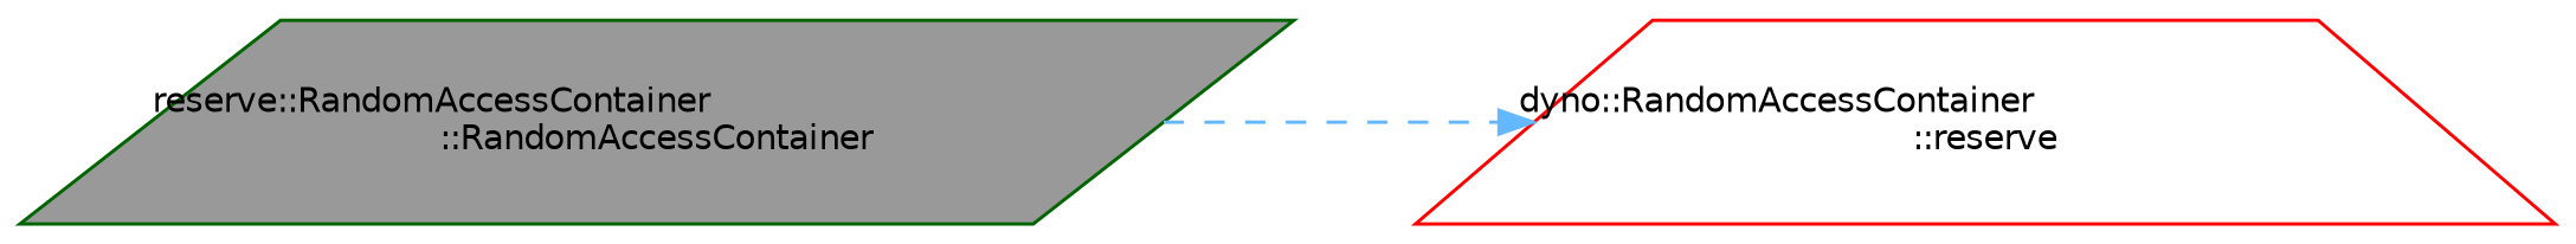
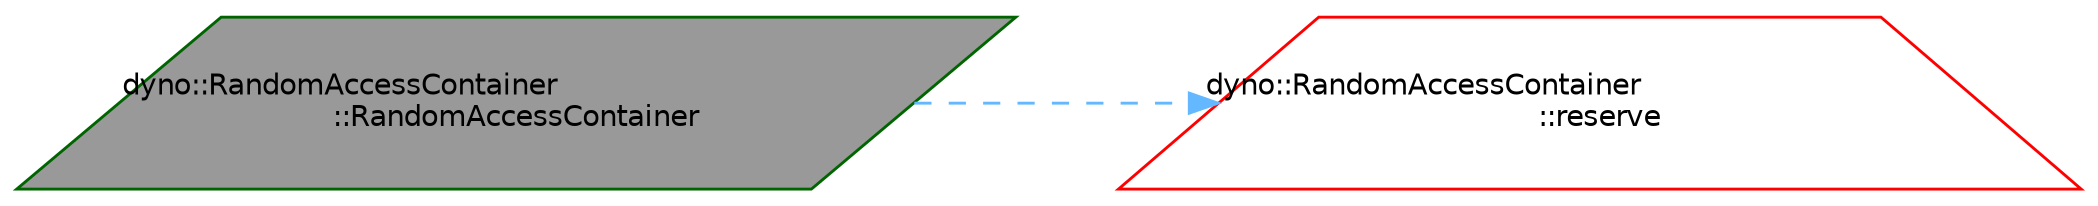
  digraph {
    rankdir=LR
    node [fontname=Helvetica fontsize=10 style=filled]
-   n1 [color=darkgreen fillcolor=grey60 fontcolor=black height=0.2 label="reserve::RandomAccessContainer\l::RandomAccessContainer" shape=parallelogram width=0.4]
+   n1 [color=darkgreen fillcolor=grey60 fontcolor=black height=0.2 label="dyno::RandomAccessContainer\l::RandomAccessContainer" shape=parallelogram width=0.4]
    n2 [color=red fillcolor=white height=0.2 label="dyno::RandomAccessContainer\l::reserve" shape=trapezium width=0.4]
    n1 -> n2 [color=steelblue1 fontname=Helvetica fontsize=10 labelfontname=Helvetica labelfontsize=10 style=dashed]
  }
